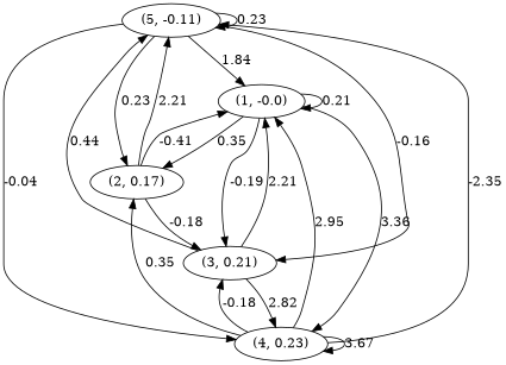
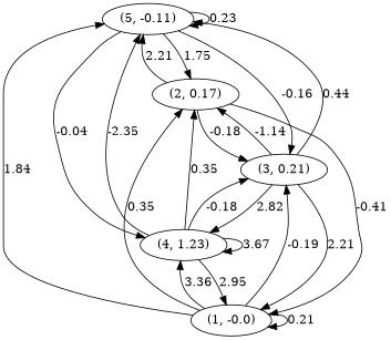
  digraph {
    fontname="DejaVu Serif"
    node [fontname="DejaVu Serif"]
    edge [fontname="DejaVu Serif"]
    n1 [label="(5, -0.11)"]
    n2 [label="(1, -0.0)"]
    n3 [label="(2, 0.17)"]
    n4 [label="(3, 0.21)"]
-   n5 [label="(4, 0.23)"]
+   n5 [label="(4, 1.23)"]
    n1 -> n1 [label=0.23]
-   n1 -> n2 [label=1.84]
-   n1 -> n3 [label=0.23]
+   n2 -> n1 [label=1.84]
+   n1 -> n3 [label=1.75]
    n1 -> n4 [label=-0.16]
    n1 -> n5 [label=-0.04]
    n2 -> n2 [label=0.21]
    n2 -> n3 [label=0.35]
    n2 -> n4 [label=-0.19]
    n2 -> n5 [label=3.36]
    n3 -> n1 [label=2.21]
    n3 -> n2 [label=-0.41]
    n3 -> n4 [label=-0.18]
    n4 -> n1 [label=0.44]
    n4 -> n2 [label=2.21]
+   n4 -> n3 [label=-1.14]
    n4 -> n5 [label=2.82]
    n5 -> n1 [label=-2.35]
    n5 -> n2 [label=2.95]
    n5 -> n3 [label=0.35]
    n5 -> n4 [label=-0.18]
    n5 -> n5 [label=3.67]
  }
